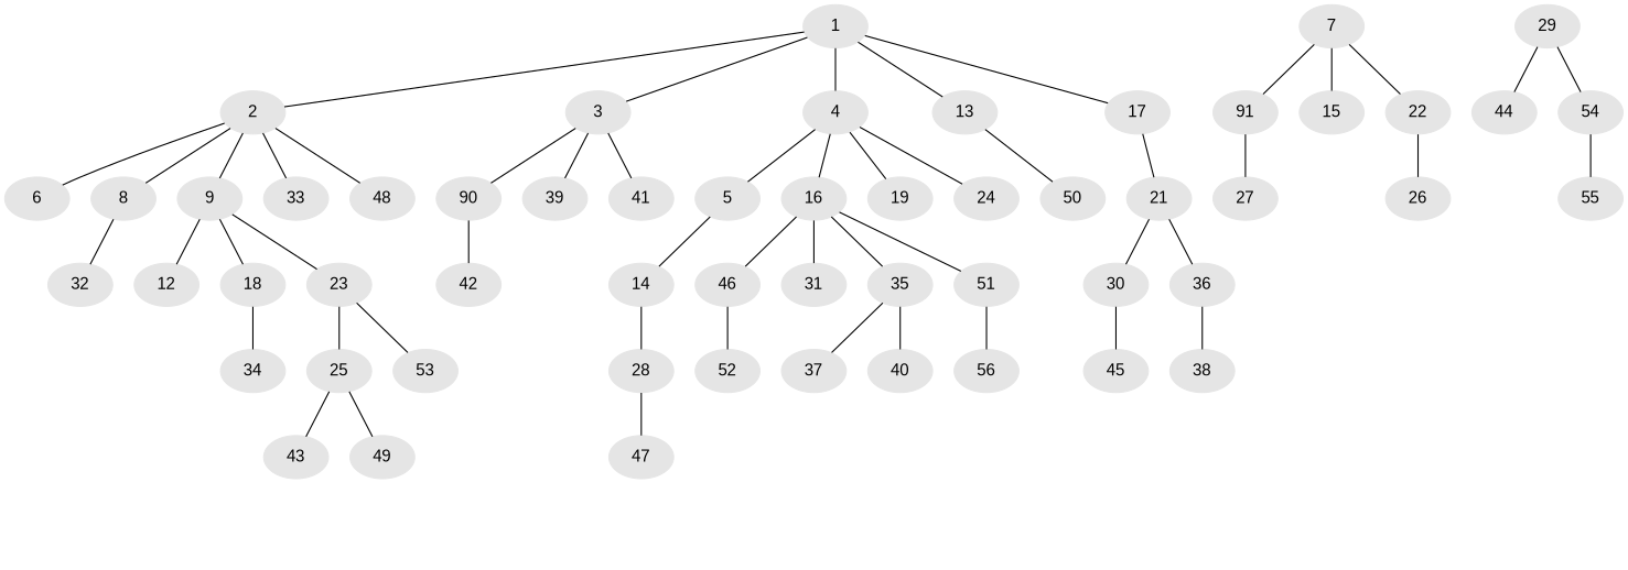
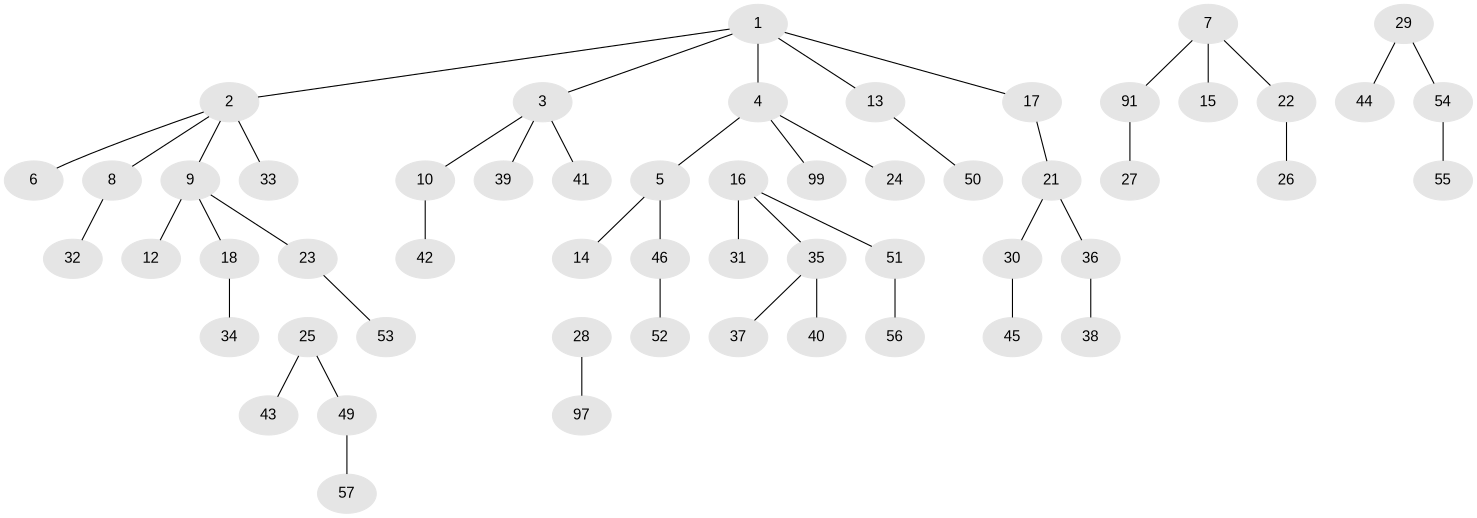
  graph {
    fontname="Liberation Sans"
    node [color=gray90 fontname="Liberation Sans" style=filled]
    edge [fontname="Liberation Sans"]
    1
    2
    3
    4
    13
    17
    6
    8
    9
    33
-   48
-   10 [label=90]
+   10
    39
    41
    5
    16
-   19
+   19 [label=99]
    24
    50
    21
    32
    12
    18
    23
    n25 [label=91]
    7
    15
    22
    42
    14
    31
    35
    46
    51
    28
    27
    26
    34
    25
    53
    29
    44
    54
-   47
+   47 [label=97]
    37
    40
    52
    56
    30
    36
    45
    38
    43
    49
+   57
    55
    1 -- 2
    1 -- 3
    1 -- 4
    1 -- 13
    1 -- 17
    2 -- 6
    2 -- 8
    2 -- 9
    2 -- 33
-   2 -- 48
    3 -- 10
    3 -- 39
    3 -- 41
    4 -- 5
-   4 -- 16
    4 -- 19
    4 -- 24
    13 -- 50
    17 -- 21
    8 -- 32
    9 -- 12
    9 -- 18
    9 -- 23
    10 -- 42
    5 -- 14
    16 -- 31
    16 -- 35
-   16 -- 46
+   5 -- 46
    16 -- 51
    21 -- 30
    21 -- 36
    18 -- 34
-   23 -- 25
    23 -- 53
    n25 -- 27
    7 -- n25
    7 -- 15
    7 -- 22
    22 -- 26
-   14 -- 28
    35 -- 37
    35 -- 40
    46 -- 52
    51 -- 56
    28 -- 47
    25 -- 43
    25 -- 49
    29 -- 44
    29 -- 54
    54 -- 55
    30 -- 45
    36 -- 38
+   49 -- 57
  }
